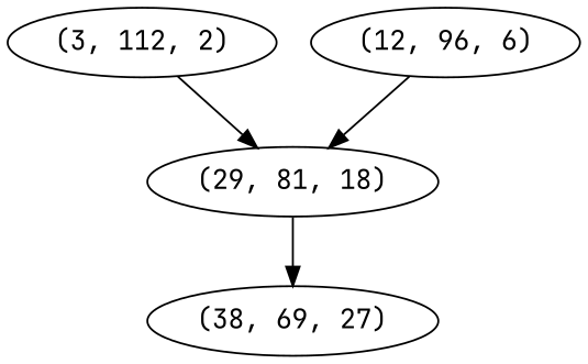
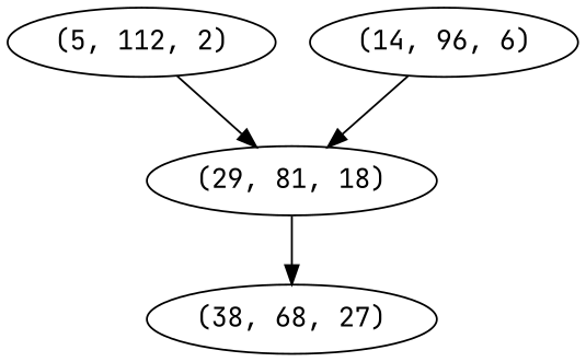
  digraph {
    fontname="JetBrains Mono"
    node [fontname="JetBrains Mono"]
    edge [fontname="JetBrains Mono"]
-   "(3, 112, 2)"
+   "(3, 112, 2)" [label="(5, 112, 2)"]
    "(29, 81, 18)"
-   "(14, 96, 6)" [label="(12, 96, 6)"]
-   "(38, 69, 27)"
+   "(14, 96, 6)"
+   "(38, 69, 27)" [label="(38, 68, 27)"]
    "(3, 112, 2)" -> "(29, 81, 18)"
    "(29, 81, 18)" -> "(38, 69, 27)"
    "(14, 96, 6)" -> "(29, 81, 18)"
  }
